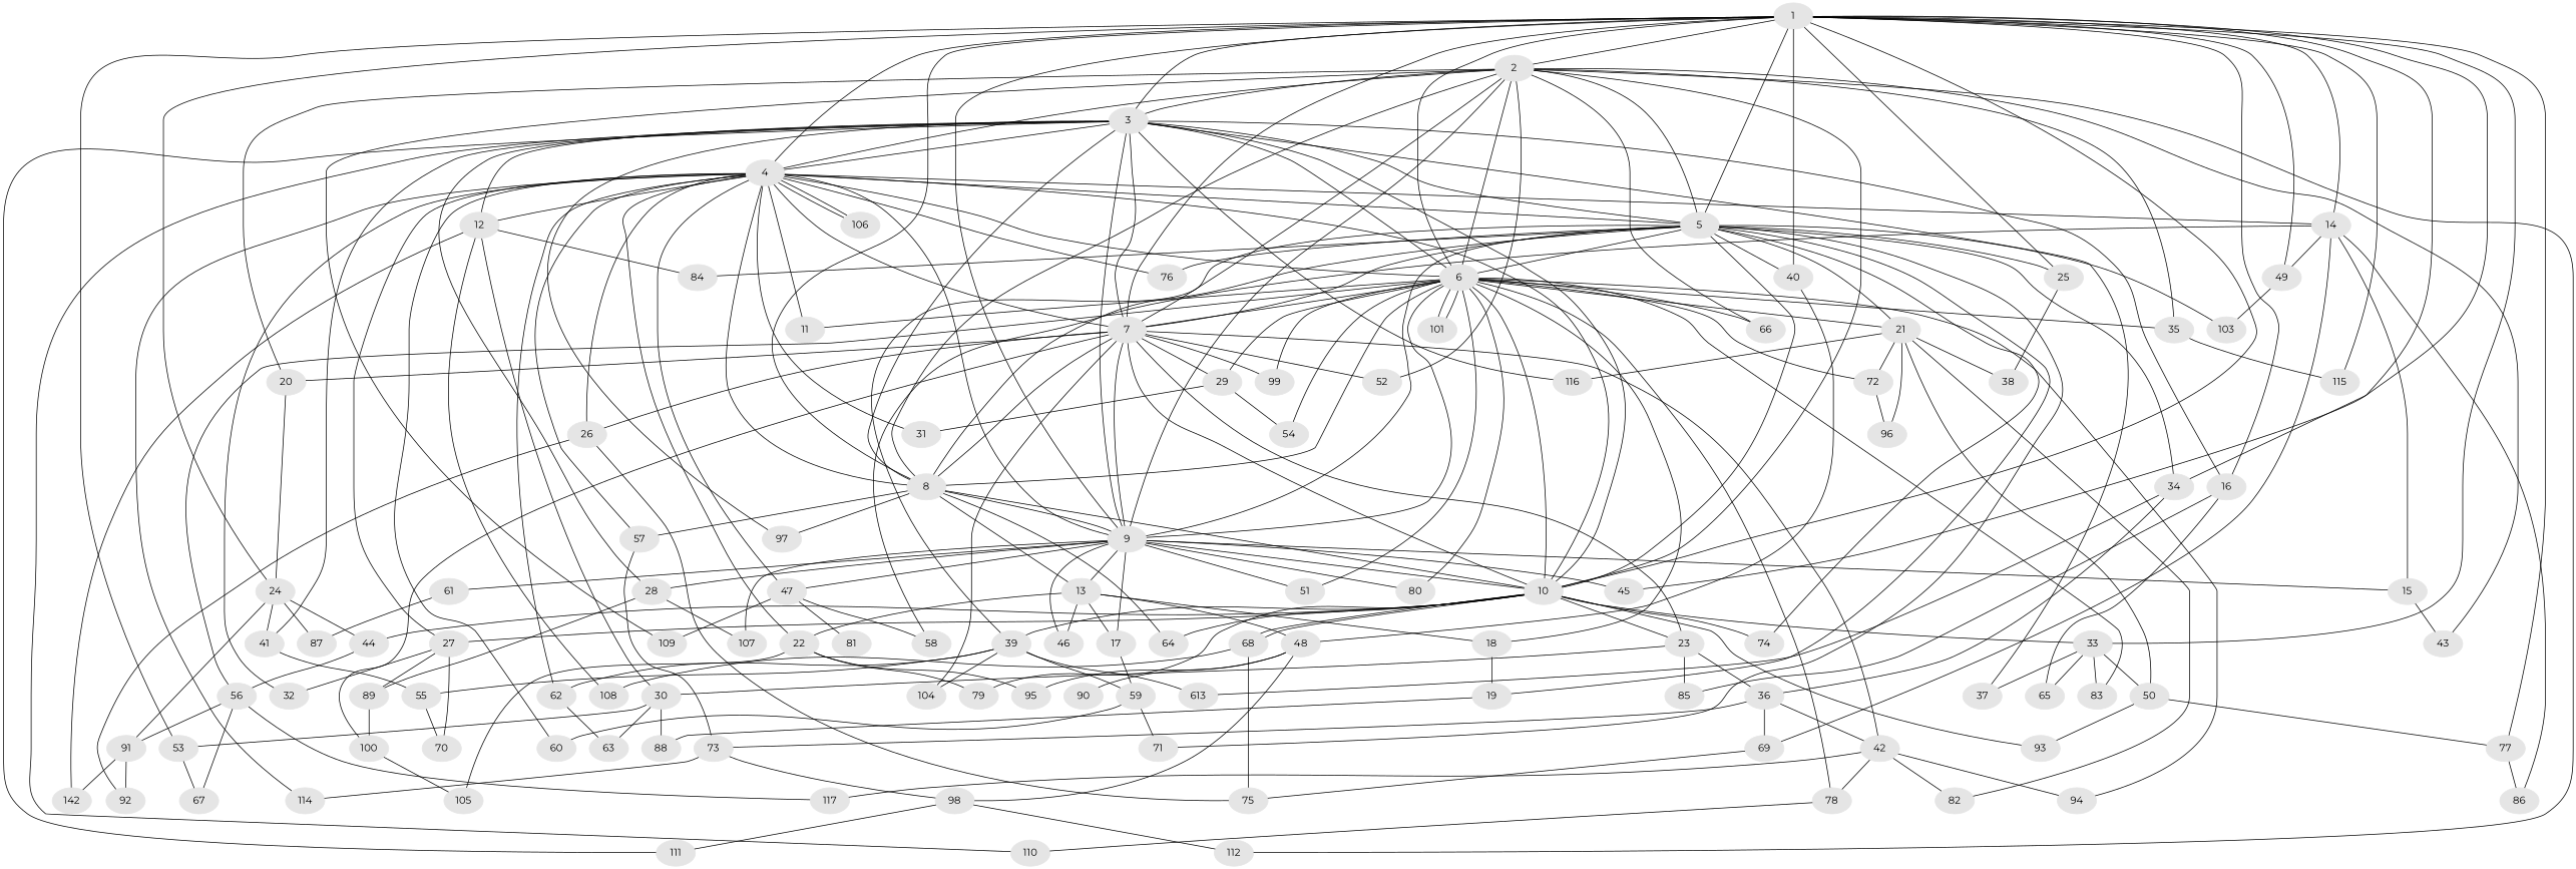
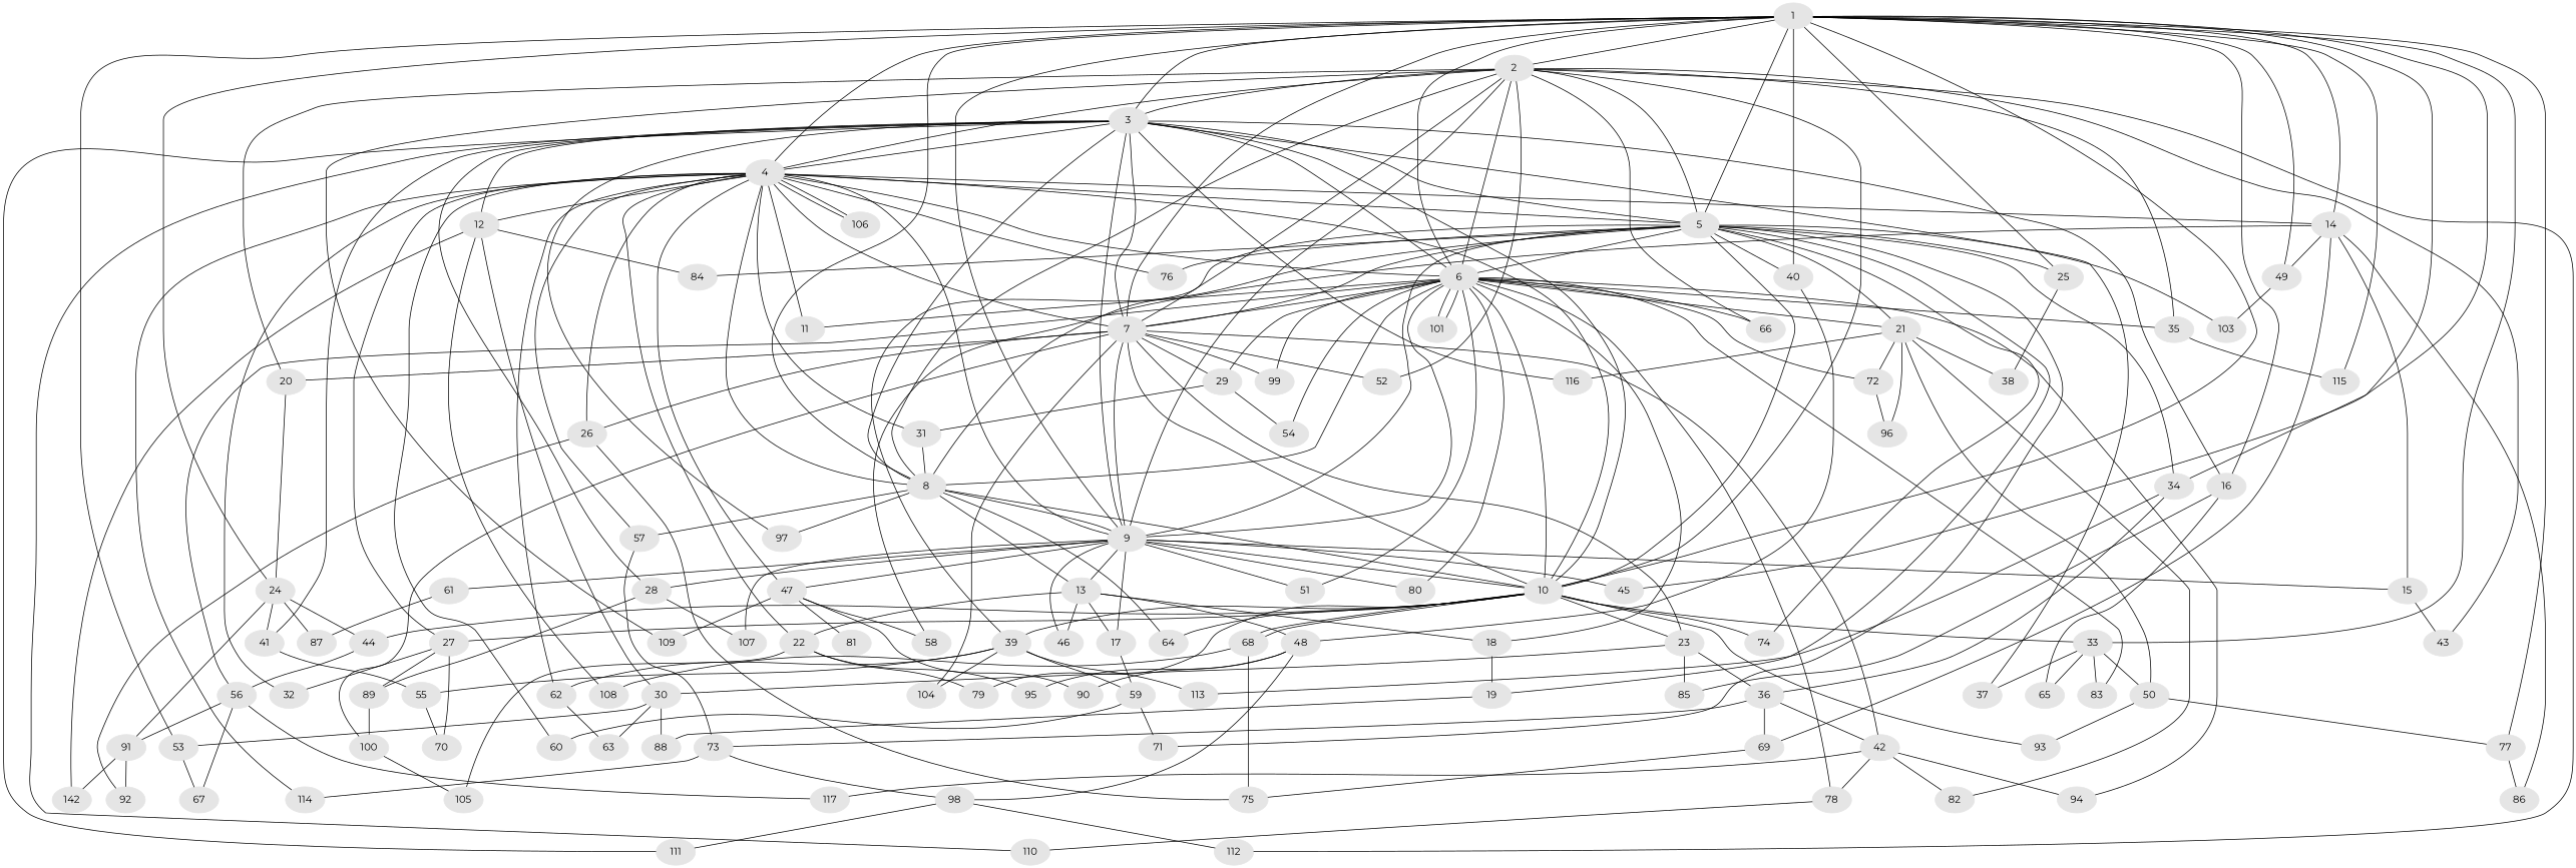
  graph {
    fontname=Montserrat
    node [color=gray90 fontname=Montserrat style=filled]
    edge [fontname=Montserrat]
    1
    2
    3
    4
    5
    6
    7
    8
    9
    10
    14
    16
    24
    25
    33
    34
    40
    45
    49
    53
    77
    115
    20
    35
    43
    52
    66
    109
    112
    12
    28
    37
    41
    97
    110
    111
    116
    11
    22
    26
    27
    31
    32
    47
    57
    60
    62
    76
    106
    114
    19
    21
    39
    71
    74
    84
    103
    18
    29
    51
    54
    56
    72
    78
    80
    83
    94
    99
    101
    23
    42
    100
    104
    13
    64
    61
    15
    17
    46
    107
    44
    68
    79
    93
    58
    69
    86
    65
    85
    87
    91
    38
    50
    36
-   113 [label=613]
+   113
    48
    67
    30
    n99 [label=142]
    108
    89
    55
    95
    105
    75
    92
    70
    81
    90
    73
    63
    88
    82
    96
    59
    117
    98
    1 -- 2
    1 -- 3
    1 -- 4
    1 -- 5
    1 -- 6
    1 -- 7
    1 -- 8
    1 -- 9
    1 -- 10
    1 -- 14
    1 -- 16
    1 -- 24
    1 -- 25
    1 -- 33
    1 -- 34
    1 -- 40
    1 -- 45
    1 -- 49
    1 -- 53
    1 -- 77
    1 -- 115
    2 -- 3
    2 -- 4
    2 -- 5
    2 -- 6
    2 -- 7
    2 -- 8
    2 -- 9
    2 -- 10
    2 -- 20
    2 -- 35
    2 -- 43
    2 -- 52
    2 -- 66
    2 -- 109
    2 -- 112
    3 -- 4
    3 -- 5
    3 -- 6
    3 -- 7
    3 -- 8
    3 -- 9
    3 -- 10
    3 -- 16
    3 -- 12
    3 -- 28
    3 -- 37
    3 -- 41
    3 -- 97
    3 -- 110
    3 -- 111
    3 -- 116
    4 -- 5
    4 -- 6
    4 -- 7
    4 -- 8
    4 -- 9
    4 -- 10
    4 -- 14
    4 -- 12
    4 -- 11
    4 -- 22
    4 -- 26
    4 -- 27
    4 -- 31
    4 -- 32
    4 -- 47
    4 -- 57
    4 -- 60
    4 -- 62
    4 -- 76
    4 -- 106
    4 -- 106
    4 -- 114
    5 -- 6
    5 -- 7
    5 -- 8
    5 -- 9
    5 -- 10
    5 -- 25
    5 -- 34
    5 -- 40
    5 -- 76
    5 -- 19
    5 -- 21
    5 -- 39
    5 -- 71
    5 -- 74
    5 -- 84
    5 -- 103
    6 -- 7
    6 -- 8
    6 -- 9
    6 -- 10
    6 -- 35
    6 -- 66
    6 -- 11
    6 -- 21
    6 -- 18
    6 -- 29
    6 -- 51
    6 -- 54
    6 -- 56
    6 -- 72
    6 -- 78
    6 -- 80
    6 -- 83
    6 -- 94
    6 -- 99
    6 -- 101
    6 -- 101
-   7 -- 8
+   31 -- 8
    7 -- 9
    7 -- 10
    7 -- 20
    7 -- 52
    7 -- 26
    7 -- 29
    7 -- 99
    7 -- 23
    7 -- 42
    7 -- 100
    7 -- 104
    8 -- 9
    8 -- 10
    8 -- 97
    8 -- 57
    8 -- 13
    8 -- 64
    9 -- 10
    9 -- 45
    9 -- 28
    9 -- 47
    9 -- 51
    9 -- 80
    9 -- 13
    9 -- 61
    9 -- 15
    9 -- 17
    9 -- 46
    9 -- 107
    10 -- 33
    10 -- 27
    10 -- 39
    10 -- 74
    10 -- 23
    10 -- 64
    10 -- 44
    10 -- 68
    10 -- 68
    10 -- 79
    10 -- 93
    14 -- 49
    14 -- 15
    14 -- 58
    14 -- 69
    14 -- 86
    16 -- 65
    16 -- 85
    24 -- 41
    24 -- 44
    24 -- 87
    24 -- 91
    25 -- 38
    33 -- 37
    33 -- 83
    33 -- 65
    33 -- 50
    34 -- 36
    34 -- 113
    40 -- 48
    49 -- 103
    53 -- 67
    77 -- 86
    20 -- 24
    35 -- 115
    12 -- 84
    12 -- 30
    12 -- n99
    12 -- 108
    28 -- 107
    28 -- 89
    41 -- 55
    22 -- 79
    22 -- 95
    22 -- 105
    26 -- 75
    26 -- 92
    27 -- 32
    27 -- 89
    27 -- 70
    47 -- 109
    47 -- 58
    47 -- 81
+   47 -- 90
    57 -- 73
    62 -- 63
    19 -- 88
    21 -- 116
    21 -- 72
    21 -- 38
    21 -- 50
    21 -- 82
    21 -- 96
    39 -- 62
    39 -- 104
    39 -- 113
    39 -- 55
    39 -- 59
    18 -- 19
    29 -- 31
    29 -- 54
    56 -- 91
    56 -- 67
    56 -- 117
    72 -- 96
    78 -- 110
    23 -- 85
    23 -- 36
    23 -- 30
    42 -- 78
    42 -- 94
    42 -- 82
    42 -- 117
    100 -- 105
    13 -- 22
    13 -- 18
    13 -- 17
    13 -- 46
    13 -- 48
    61 -- 87
    15 -- 43
    17 -- 59
    44 -- 56
    68 -- 108
    68 -- 75
    69 -- 75
    91 -- n99
    91 -- 92
    50 -- 77
    50 -- 93
    36 -- 42
    36 -- 69
    36 -- 73
    48 -- 95
    48 -- 90
    48 -- 98
    30 -- 53
    30 -- 63
    30 -- 88
    89 -- 100
    55 -- 70
    73 -- 114
    73 -- 98
    59 -- 60
    59 -- 71
    98 -- 112
    98 -- 111
  }
